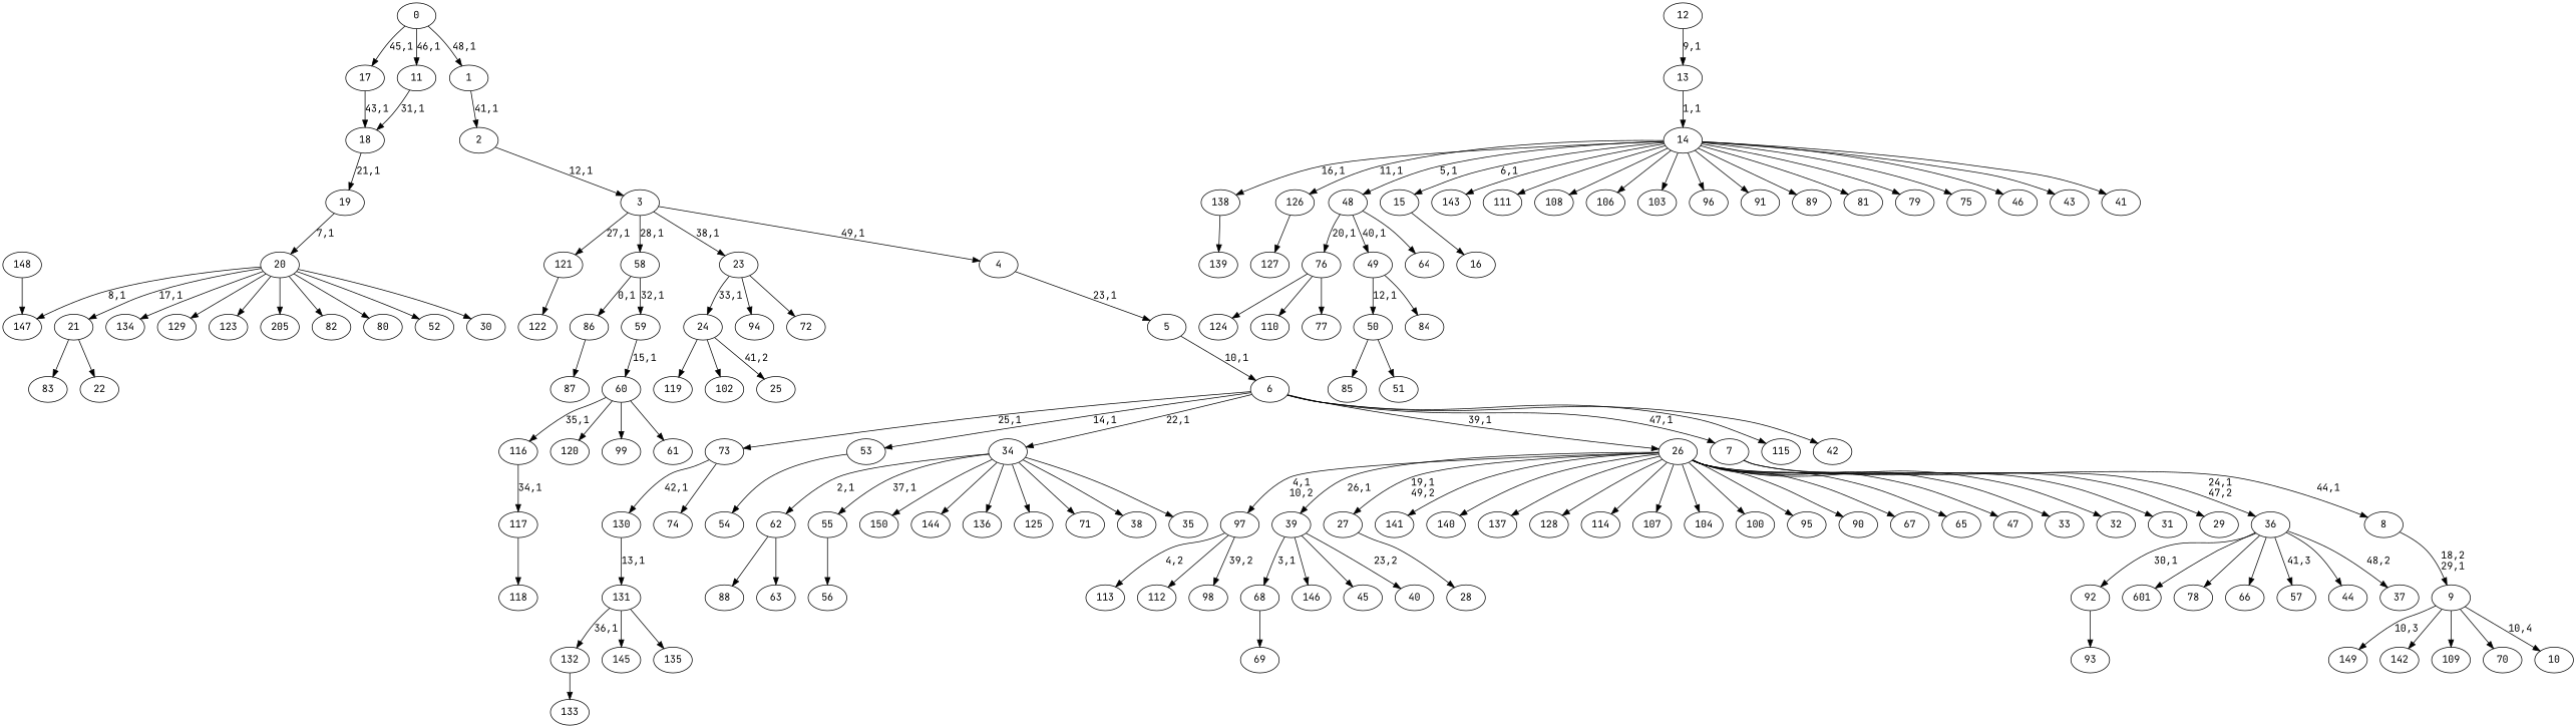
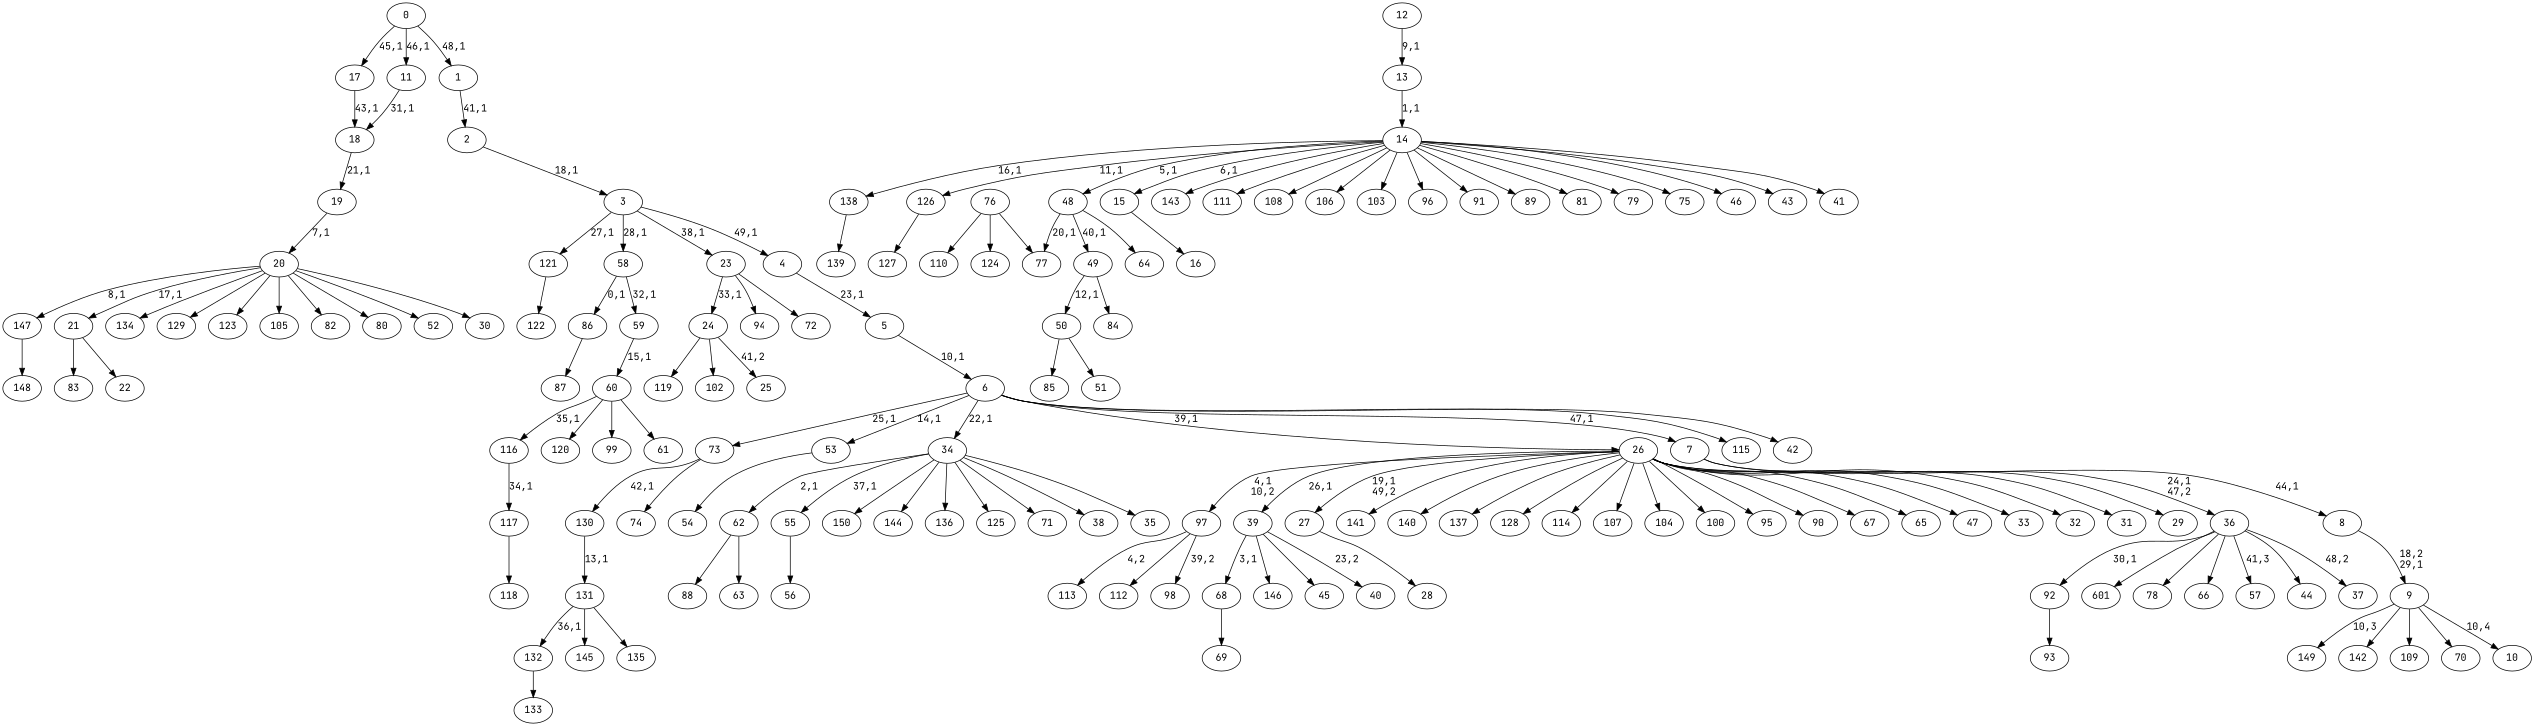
  digraph {
    fontname="JetBrains Mono"
    node [fontname="JetBrains Mono"]
    edge [fontname="JetBrains Mono"]
    147
    148
    138
    139
    132
    133
    131
    145
    135
    130
    126
    127
    121
    122
    117
    118
    116
    97
    113
    112
    98
    92
    93
    86
    87
    76
    124
    110
    77
    73
    74
    68
    69
    62
    88
    63
    60
    120
    99
    61
    59
    58
    55
    56
    53
    54
    50
    85
    51
    49
    84
    48
    64
    39
    146
    45
    40
    36
    n59 [label=601]
    78
    66
    57
    44
    37
    34
    150
    144
    136
    125
    71
    38
    35
    27
    28
    26
    141
    140
    137
    128
    114
    107
    104
    100
    95
    90
    67
    65
    47
    33
    32
    31
    29
    24
    119
    102
    25
    23
    94
    72
    21
    83
    22
    20
    134
    129
    123
-   105 [label=205]
+   105
    82
    80
    52
    30
    19
    18
    17
    15
    16
    14
    143
    111
    108
    106
    103
    96
    91
    89
    81
    79
    75
    46
    43
    41
    13
    12
    11
    9
    149
    142
    109
    70
    10
    8
    7
    6
    115
    42
    5
    4
    3
    2
    1
    0
-   148 -> 147
+   147 -> 148
    138 -> 139
    132 -> 133
    131 -> 132 [label="36,1"]
    131 -> 145
    131 -> 135
    130 -> 131 [label="13,1"]
    126 -> 127
    121 -> 122
    117 -> 118
    116 -> 117 [label="34,1"]
    97 -> 113 [label="4,2"]
    97 -> 112
    97 -> 98 [label="39,2"]
    92 -> 93
    86 -> 87
    76 -> 124
    76 -> 110
    76 -> 77
    73 -> 130 [label="42,1"]
    73 -> 74
    68 -> 69
    62 -> 88
    62 -> 63
    60 -> 116 [label="35,1"]
    60 -> 120
    60 -> 99
    60 -> 61
    59 -> 60 [label="15,1"]
    58 -> 86 [label="0,1"]
    58 -> 59 [label="32,1"]
    55 -> 56
    53 -> 54
    50 -> 85
    50 -> 51
    49 -> 50 [label="12,1"]
    49 -> 84
-   48 -> 76 [label="20,1"]
+   48 -> 77 [label="20,1"]
    48 -> 49 [label="40,1"]
    48 -> 64
    39 -> 68 [label="3,1"]
    39 -> 146
    39 -> 45
    39 -> 40 [label="23,2"]
    36 -> 92 [label="30,1"]
    36 -> n59
    36 -> 78
    36 -> 66
    36 -> 57 [label="41,3"]
    36 -> 44
    36 -> 37 [label="48,2"]
    34 -> 62 [label="2,1"]
    34 -> 55 [label="37,1"]
    34 -> 150
    34 -> 144
    34 -> 136
    34 -> 125
    34 -> 71
    34 -> 38
    34 -> 35
    27 -> 28
    26 -> 97 [label="4,1\n10,2"]
    26 -> 39 [label="26,1"]
    26 -> 27 [label="19,1\n49,2"]
    26 -> 141
    26 -> 140
    26 -> 137
    26 -> 128
    26 -> 114
    26 -> 107
    26 -> 104
    26 -> 100
    26 -> 95
    26 -> 90
    26 -> 67
    26 -> 65
    26 -> 47
    26 -> 33
    26 -> 32
    26 -> 31
    26 -> 29
    24 -> 119
    24 -> 102
    24 -> 25 [label="41,2"]
    23 -> 24 [label="33,1"]
    23 -> 94
    23 -> 72
    21 -> 83
    21 -> 22
    20 -> 147 [label="8,1"]
    20 -> 21 [label="17,1"]
    20 -> 134
    20 -> 129
    20 -> 123
    20 -> 105
    20 -> 82
    20 -> 80
    20 -> 52
    20 -> 30
    19 -> 20 [label="7,1"]
    18 -> 19 [label="21,1"]
    17 -> 18 [label="43,1"]
    15 -> 16
    14 -> 138 [label="16,1"]
    14 -> 126 [label="11,1"]
    14 -> 48 [label="5,1"]
    14 -> 15 [label="6,1"]
    14 -> 143
    14 -> 111
    14 -> 108
    14 -> 106
    14 -> 103
    14 -> 96
    14 -> 91
    14 -> 89
    14 -> 81
    14 -> 79
    14 -> 75
    14 -> 46
    14 -> 43
    14 -> 41
    13 -> 14 [label="1,1"]
    12 -> 13 [label="9,1"]
    11 -> 18 [label="31,1"]
    9 -> 149 [label="10,3"]
    9 -> 142
    9 -> 109
    9 -> 70
    9 -> 10 [label="10,4"]
    8 -> 9 [label="18,2\n29,1"]
    7 -> 36 [label="24,1\n47,2"]
    7 -> 8 [label="44,1"]
    6 -> 73 [label="25,1"]
    6 -> 53 [label="14,1"]
    6 -> 34 [label="22,1"]
    6 -> 26 [label="39,1"]
    6 -> 7 [label="47,1"]
    6 -> 115
    6 -> 42
    5 -> 6 [label="10,1"]
    4 -> 5 [label="23,1"]
    3 -> 121 [label="27,1"]
    3 -> 58 [label="28,1"]
    3 -> 23 [label="38,1"]
    3 -> 4 [label="49,1"]
-   2 -> 3 [label="12,1"]
+   2 -> 3 [label="18,1"]
    1 -> 2 [label="41,1"]
    0 -> 17 [label="45,1"]
    0 -> 11 [label="46,1"]
    0 -> 1 [label="48,1"]
  }
